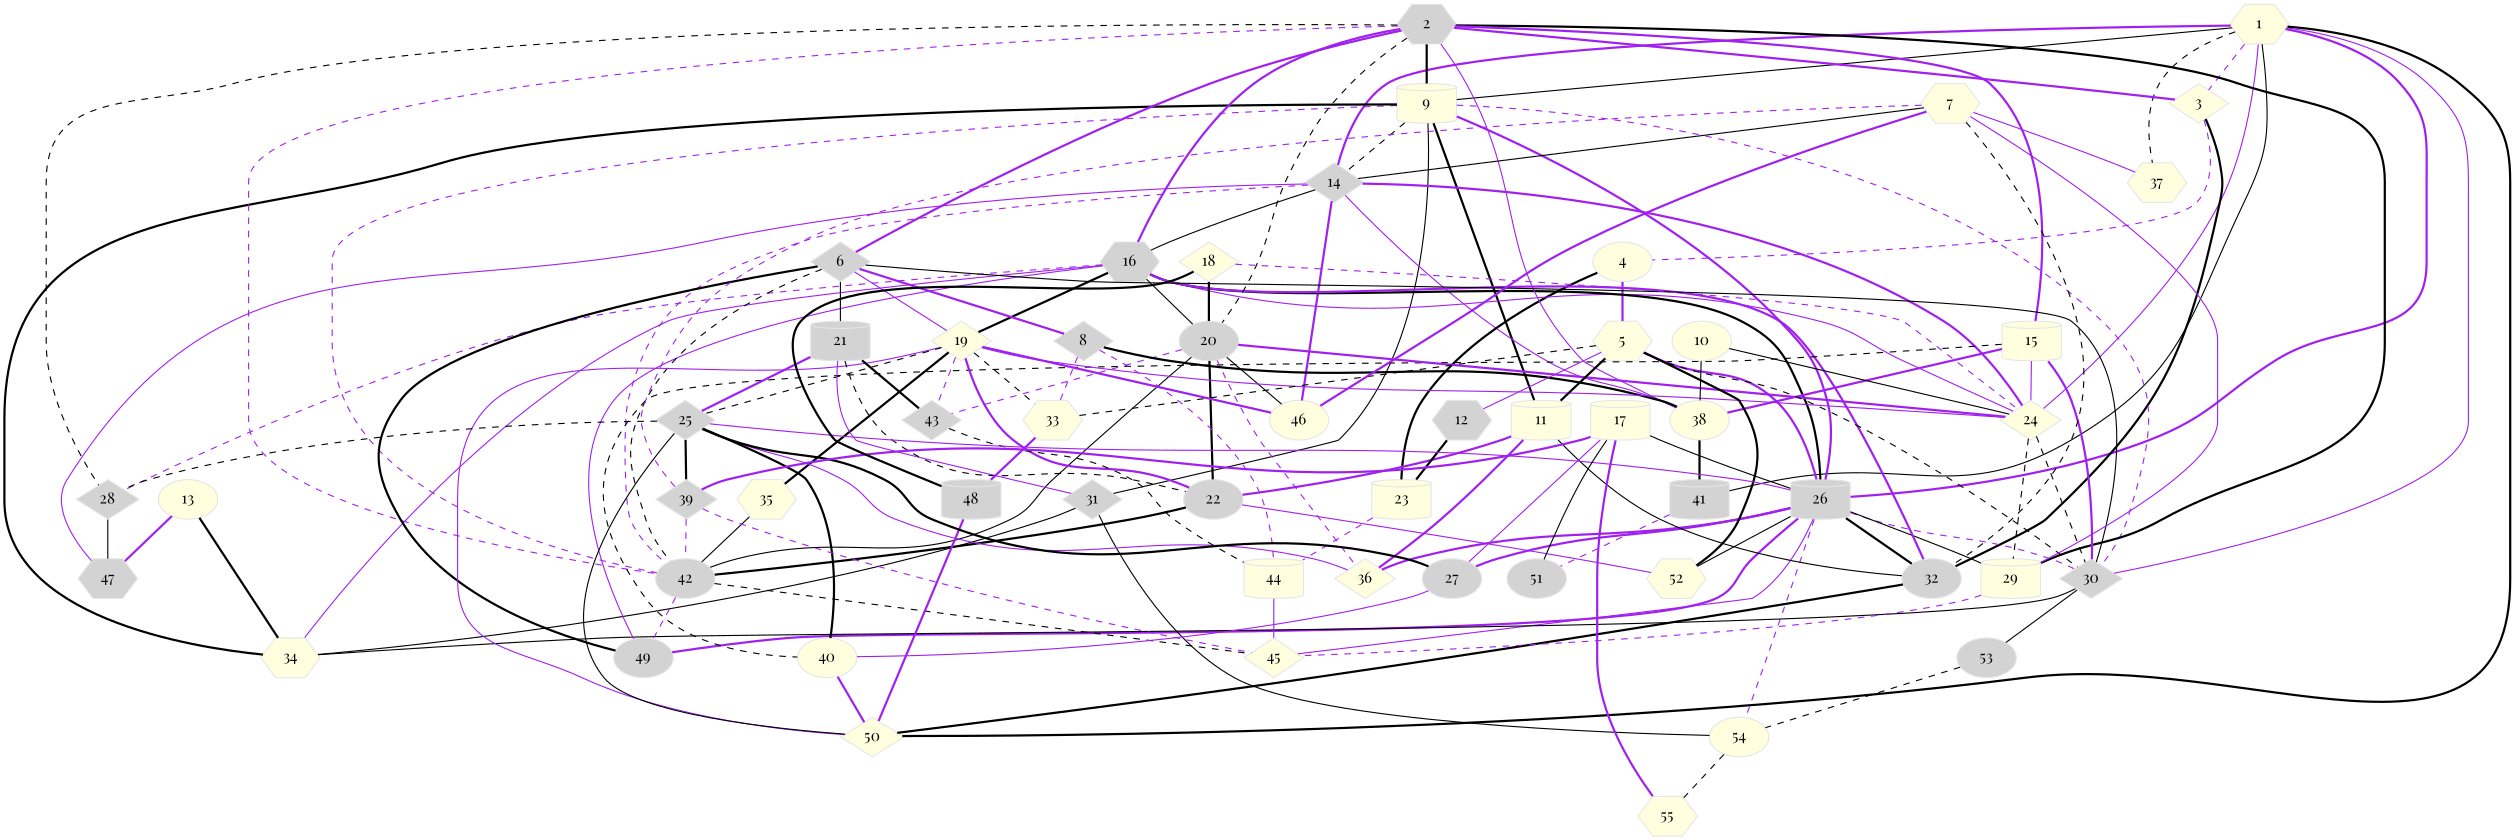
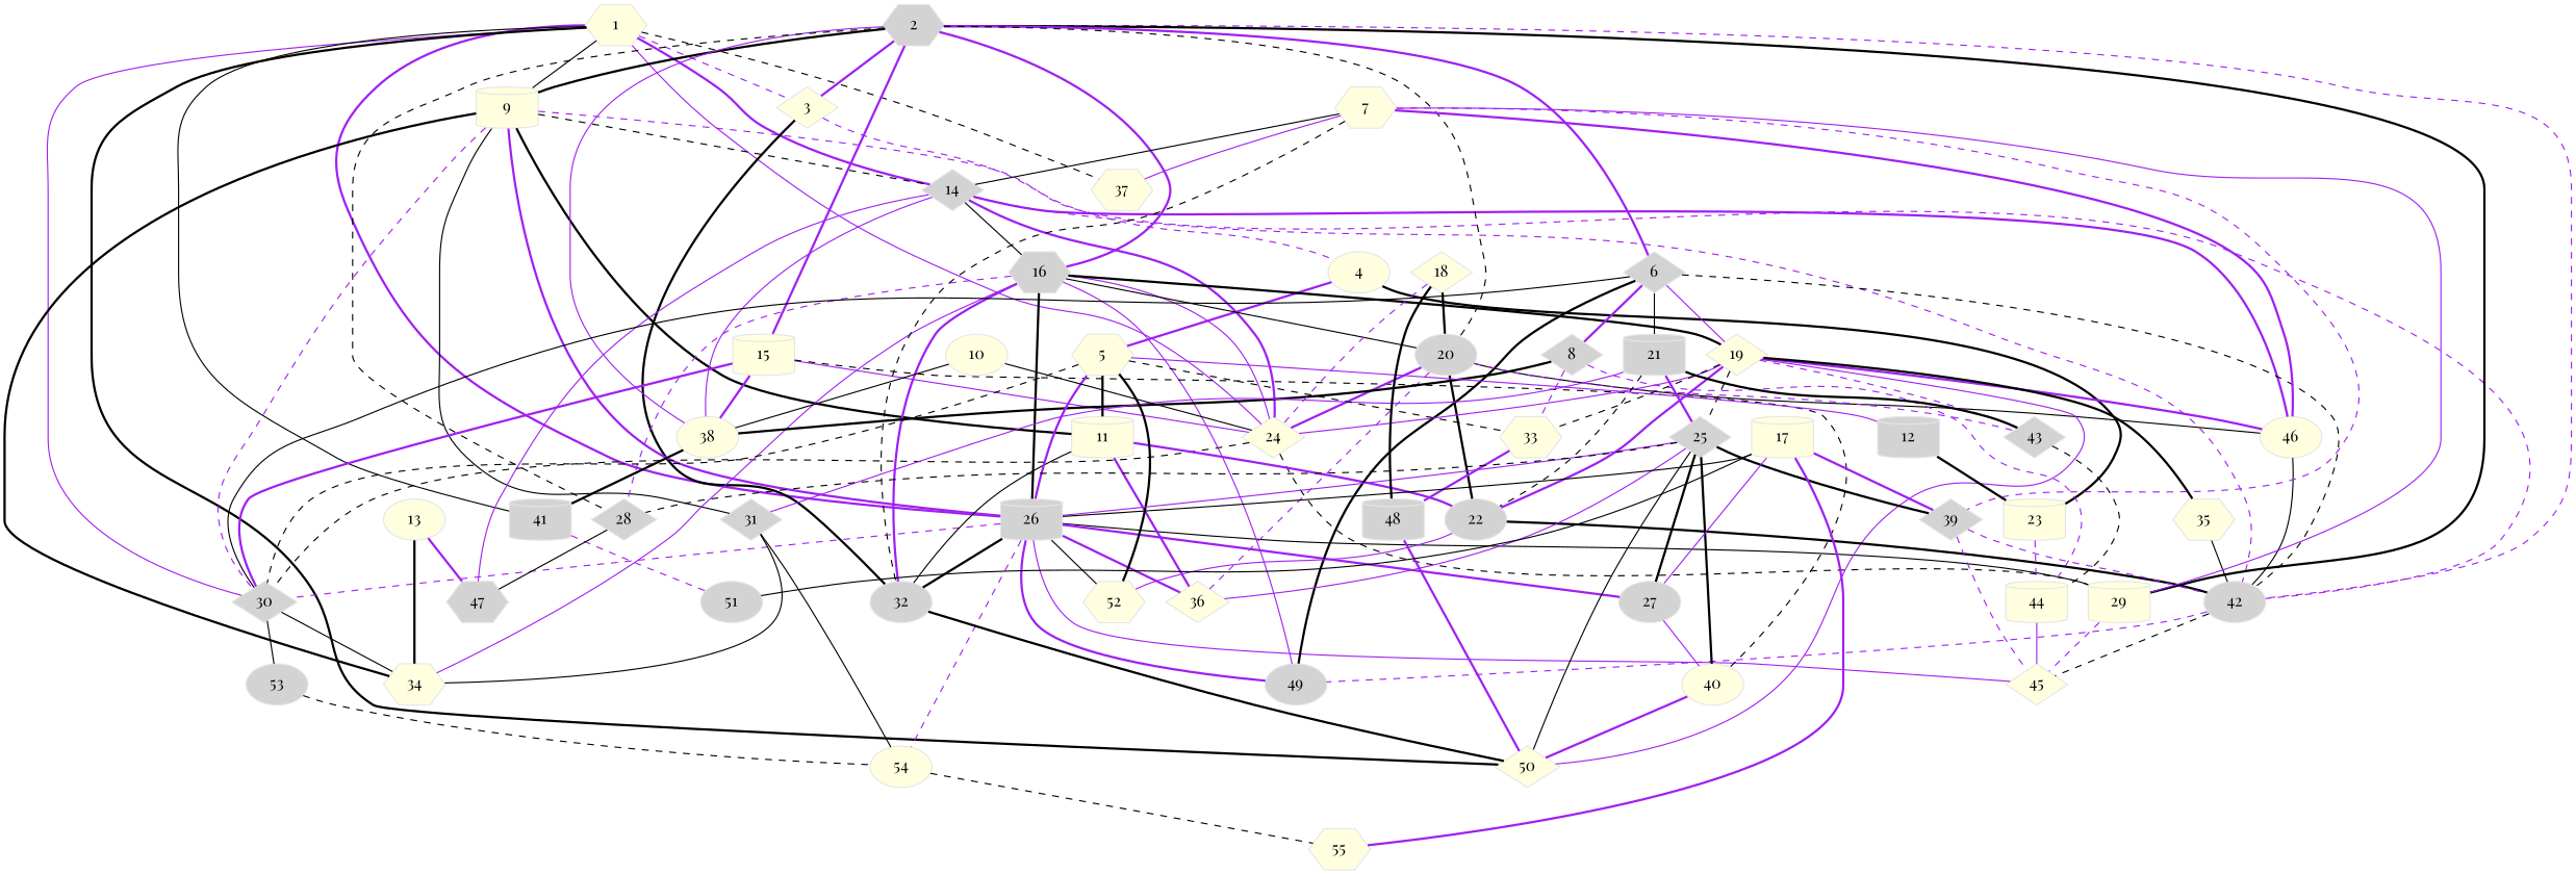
  graph {
    fontname="Playfair Display"
    node [color=gray90 fillcolor=lightyellow fontname="Playfair Display" shape=diamond style=filled]
    edge [color=purple fontname="Playfair Display" style=bold weight=1.0]
    1 [shape=hexagon]
    3
    9 [shape=cylinder]
    14 [fillcolor=lightgrey]
    24
    26 [fillcolor=lightgrey shape=cylinder]
    30 [fillcolor=lightgrey]
    37 [shape=hexagon]
    41 [fillcolor=lightgrey shape=cylinder]
    50
    4 [shape=ellipse]
    32 [fillcolor=lightgrey shape=ellipse]
    42 [fillcolor=lightgrey shape=ellipse]
    11 [shape=cylinder]
    31 [fillcolor=lightgrey]
    34 [shape=hexagon]
    16 [fillcolor=lightgrey shape=hexagon]
    38 [shape=ellipse]
    46 [shape=ellipse]
    47 [fillcolor=lightgrey shape=hexagon]
    29 [shape=cylinder]
    52 [shape=hexagon]
    49 [fillcolor=lightgrey shape=ellipse]
    36
    27 [fillcolor=lightgrey shape=ellipse]
    45
    54 [shape=ellipse]
    53 [fillcolor=lightgrey shape=ellipse]
    51 [fillcolor=lightgrey shape=ellipse]
    2 [fillcolor=lightgrey shape=hexagon]
    6 [fillcolor=lightgrey]
    15 [shape=cylinder]
    20 [fillcolor=lightgrey shape=ellipse]
    28 [fillcolor=lightgrey]
    8 [fillcolor=lightgrey]
    19
    21 [fillcolor=lightgrey shape=cylinder]
    40 [shape=ellipse]
    22 [fillcolor=lightgrey shape=ellipse]
    43 [fillcolor=lightgrey]
    5 [shape=hexagon]
    23 [shape=cylinder]
-   12 [fillcolor=lightgrey shape=hexagon]
+   12 [fillcolor=lightgrey shape=cylinder]
    33 [shape=hexagon]
    44 [shape=cylinder]
    48 [fillcolor=lightgrey shape=cylinder]
    25 [fillcolor=lightgrey]
    35 [shape=hexagon]
    7 [shape=hexagon]
    39 [fillcolor=lightgrey]
    10 [shape=ellipse]
    13 [shape=ellipse]
    17 [shape=cylinder]
    55 [shape=hexagon]
    18
    1 -- 3 [style=dashed]
    1 -- 9 [color=black style=solid]
    1 -- 14
    1 -- 24 [style=solid weight=2.0]
    1 -- 26
    1 -- 30 [style=solid]
    1 -- 37 [color=black style=dashed]
    1 -- 41 [color=black style=solid]
    1 -- 50 [color=black]
    3 -- 4 [style=dashed]
    3 -- 32 [color=black]
    9 -- 14 [color=black style=dashed weight=2.0]
    9 -- 26 [weight=2.0]
    9 -- 30 [style=dashed]
    9 -- 42 [style=dashed]
    9 -- 11 [color=black]
    9 -- 31 [color=black style=solid]
    9 -- 34 [color=black]
    14 -- 24
    14 -- 42 [style=dashed]
    14 -- 16 [color=black style=solid weight=2.0]
    14 -- 38 [style=solid]
    14 -- 46
    14 -- 47 [style=solid]
    24 -- 30 [color=black style=dashed]
    24 -- 29 [color=black style=dashed]
    26 -- 30 [style=dashed]
    26 -- 32 [color=black]
    26 -- 29 [color=black style=solid]
    26 -- 52 [color=black style=solid]
    26 -- 49
    26 -- 36
    26 -- 27
    26 -- 45 [style=solid]
    26 -- 54 [style=dashed]
    30 -- 34 [color=black style=solid]
    30 -- 53 [color=black style=solid]
    41 -- 51 [style=dashed]
    4 -- 5
    4 -- 23 [color=black]
    32 -- 50 [color=black]
    42 -- 49 [style=dashed]
    42 -- 45 [color=black style=dashed]
    11 -- 32 [color=black style=solid]
    11 -- 36
    11 -- 22
    31 -- 34 [color=black style=solid]
    31 -- 54 [color=black style=solid]
    16 -- 24 [style=solid]
    16 -- 26 [color=black]
    16 -- 32 [weight=3.0]
    16 -- 34 [style=solid]
    16 -- 49 [style=solid]
    16 -- 20 [color=black style=solid]
    16 -- 28 [style=dashed]
    16 -- 19 [color=black]
    38 -- 41 [color=black]
    29 -- 45 [style=dashed]
    27 -- 40 [style=solid]
    54 -- 55 [color=black style=dashed]
    53 -- 54 [color=black style=dashed]
    2 -- 3 [weight=2.0]
    2 -- 9 [color=black]
    2 -- 42 [style=dashed]
    2 -- 16
    2 -- 38 [style=solid]
    2 -- 29 [color=black]
    2 -- 6
    2 -- 15 [weight=2.0]
    2 -- 20 [color=black style=dashed weight=2.0]
    2 -- 28 [color=black style=dashed]
    6 -- 30 [color=black style=solid]
    6 -- 42 [color=black style=dashed]
    6 -- 49 [color=black]
    6 -- 8
    6 -- 19 [style=solid]
    6 -- 21 [color=black style=solid]
    15 -- 24 [style=solid]
    15 -- 30
    15 -- 38
    15 -- 40 [color=black style=dashed]
    20 -- 24
-   20 -- 42 [color=black style=solid]
+   46 -- 42 [color=black style=solid]
    20 -- 46 [color=black style=solid]
    20 -- 36 [style=dashed]
    20 -- 22 [color=black weight=3.0]
    20 -- 43 [style=dashed]
    28 -- 47 [color=black style=solid]
    8 -- 38 [color=black]
    8 -- 33 [style=dashed]
    8 -- 44 [style=dashed]
    19 -- 24 [style=solid]
    19 -- 50 [style=solid]
    19 -- 46
    19 -- 22
    19 -- 43 [style=dashed]
    19 -- 33 [color=black style=dashed]
    19 -- 25 [color=black style=dashed]
    19 -- 35 [color=black]
    21 -- 31 [style=solid]
    21 -- 22 [color=black style=dashed]
    21 -- 43 [color=black]
    21 -- 25
    40 -- 50
    22 -- 42 [color=black]
    22 -- 52 [style=solid]
    43 -- 44 [color=black style=dashed]
    5 -- 26
    5 -- 30 [color=black style=dashed weight=2.0]
    5 -- 11 [color=black]
    5 -- 52 [color=black]
    5 -- 12 [style=solid]
    5 -- 33 [color=black style=dashed weight=2.0]
    23 -- 44 [style=dashed]
    12 -- 23 [color=black]
    33 -- 48
    44 -- 45 [style=solid]
    48 -- 50
    25 -- 26 [style=solid]
    25 -- 50 [color=black style=solid]
    25 -- 36 [style=solid]
    25 -- 27 [color=black]
    25 -- 28 [color=black style=dashed]
    25 -- 40 [color=black weight=2.0]
    25 -- 39 [color=black]
    35 -- 42 [color=black style=solid]
    7 -- 14 [color=black style=solid]
    7 -- 37 [style=solid]
    7 -- 32 [color=black style=dashed]
    7 -- 46
    7 -- 29 [style=solid]
    7 -- 39 [style=dashed]
    39 -- 42 [style=dashed]
    39 -- 45 [style=dashed]
    10 -- 24 [color=black style=solid]
    10 -- 38 [color=black style=solid]
    13 -- 34 [color=black]
    13 -- 47
    17 -- 26 [color=black style=solid]
    17 -- 27 [style=solid]
    17 -- 51 [color=black style=solid]
    17 -- 39
    17 -- 55
    18 -- 24 [style=dashed]
    18 -- 20 [color=black weight=2.0]
    18 -- 48 [color=black]
  }
